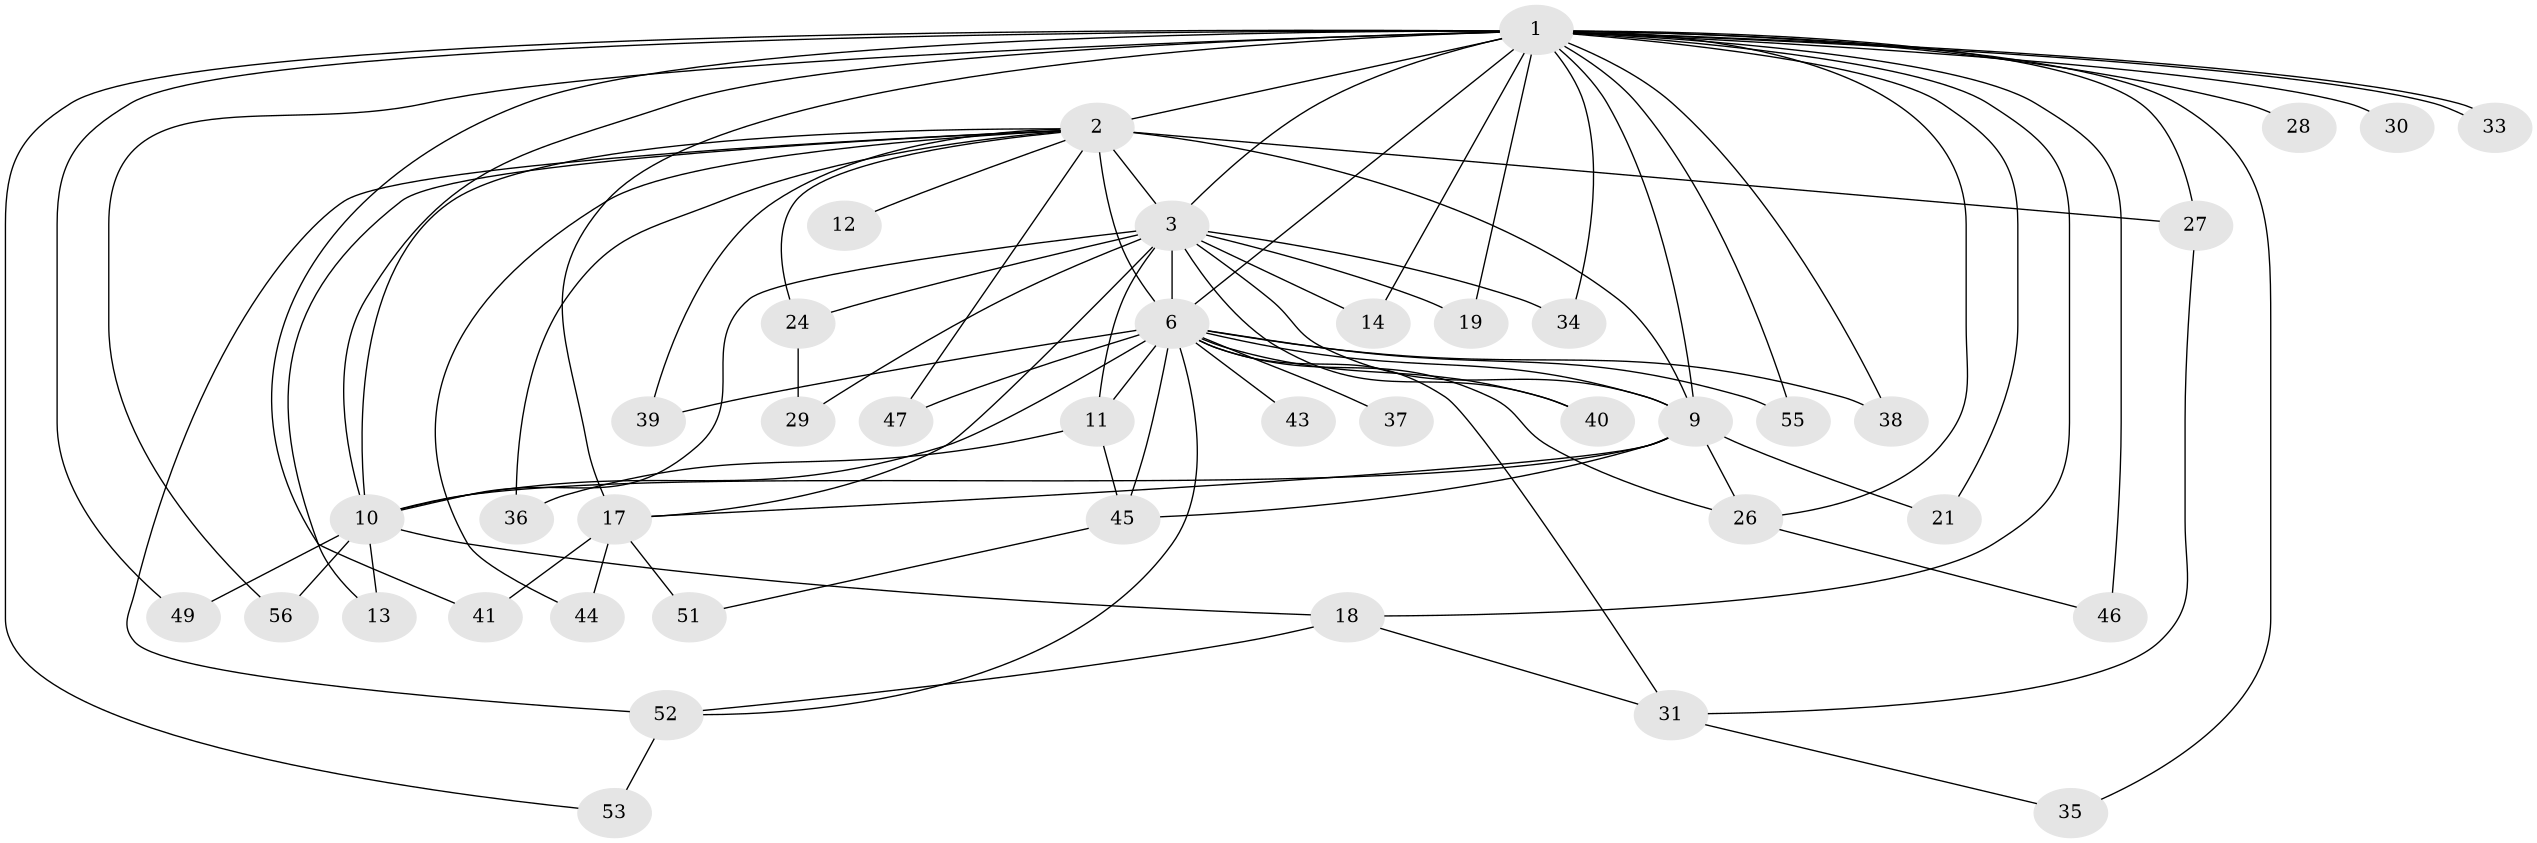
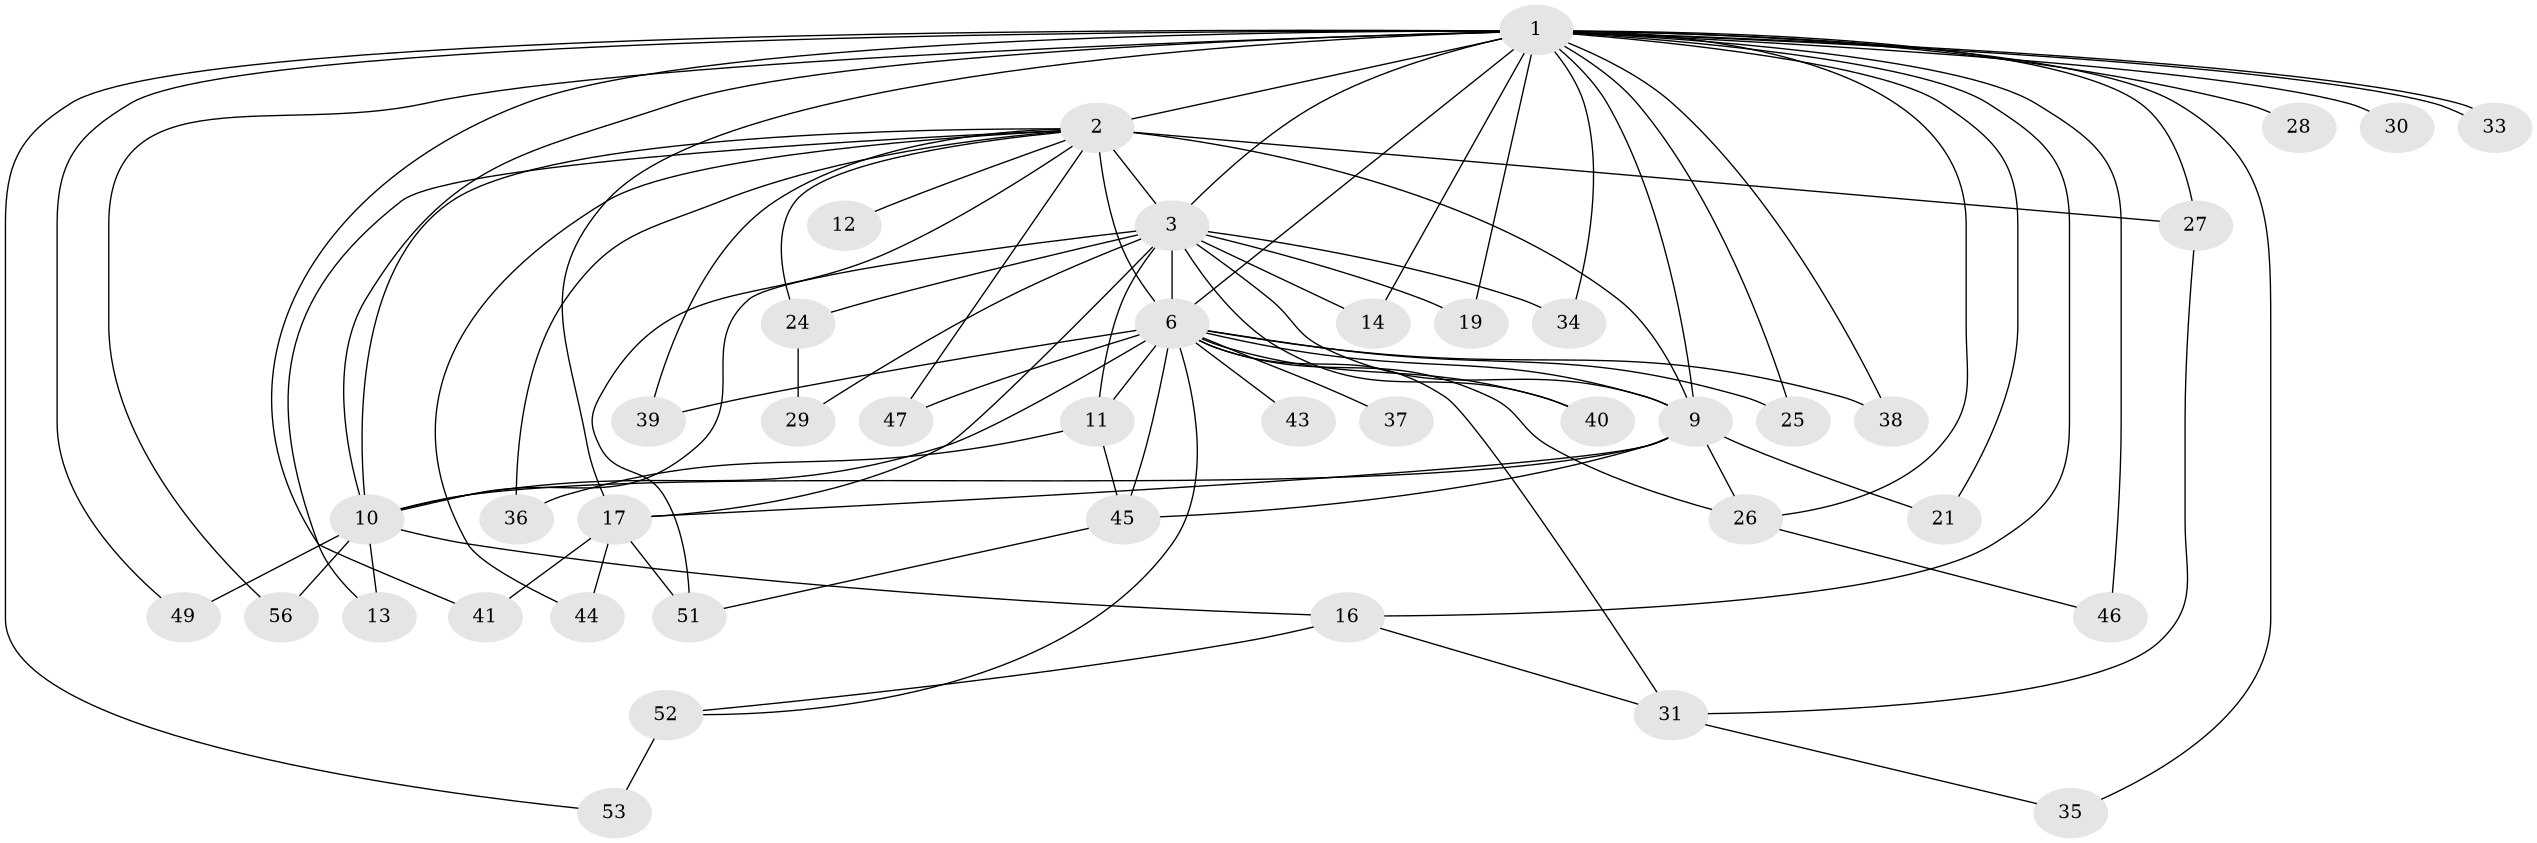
  graph {
    node [color=gray90 style=filled]
    1 [super="+7"]
    2 [super="+5"]
    3 [super="+4"]
    6 [super="+8"]
    9 [super="+57"]
    10 [super="+32"]
    14
    17 [super="+20"]
-   18 [super="+22"]
+   18 [super="+22" label=16]
    19 [super="+50"]
    21
-   25 [label=55]
+   25
    26 [super="+42"]
    27
    28
    30
    33
    34
    35
    38
    41
    46
    49
    53
    56
    12
    13 [super="+58"]
    24
    36
    39
    44
    47
    52 [super="+54"]
    11
    29
    40
    n37 [label=43]
    31 [super="+55"]
    37
    45 [super="+48"]
    51
    1 -- 2 [weight=4]
    1 -- 3 [weight=4]
    1 -- 6 [weight=4]
    1 -- 9 [weight=3]
    1 -- 10 [weight=2]
    1 -- 14
    1 -- 17
    1 -- 18
    1 -- 19 [weight=2]
    1 -- 21
    1 -- 25
    1 -- 26
    1 -- 27
    1 -- 28 [weight=2]
    1 -- 30 [weight=2]
    1 -- 33
    1 -- 33
    1 -- 34
    1 -- 35
    1 -- 38
    1 -- 41
    1 -- 46
    1 -- 49
    1 -- 53
    1 -- 56
    2 -- 3 [weight=4]
    2 -- 6 [weight=4]
    2 -- 9 [weight=2]
    2 -- 10 [weight=3]
    2 -- 27
    2 -- 12 [weight=2]
    2 -- 13 [weight=2]
    2 -- 24
    2 -- 36
    2 -- 39
    2 -- 44
    2 -- 47
-   2 -- 52
+   2 -- 51
    3 -- 6 [weight=4]
    3 -- 9 [weight=2]
    3 -- 10 [weight=2]
    3 -- 14
    3 -- 17
    3 -- 19
    3 -- 34
    3 -- 24
    3 -- 11
    3 -- 29
    3 -- 40
    6 -- 9 [weight=2]
    6 -- 10 [weight=2]
    6 -- 25
    6 -- 26
    6 -- 38
    6 -- 39
    6 -- 47
    6 -- 52
    6 -- 11
    6 -- 40
    6 -- n37 [weight=2]
    6 -- 31
    6 -- 37 [weight=2]
    6 -- 45
    9 -- 10
    9 -- 17
    9 -- 21
    9 -- 26
    9 -- 45
    10 -- 18
    10 -- 49
    10 -- 56
    10 -- 13
    17 -- 41
    17 -- 44
    17 -- 51
    18 -- 52
    18 -- 31
    26 -- 46
    27 -- 31
    24 -- 29
    52 -- 53
    11 -- 36
    11 -- 45
    31 -- 35
    45 -- 51
  }
